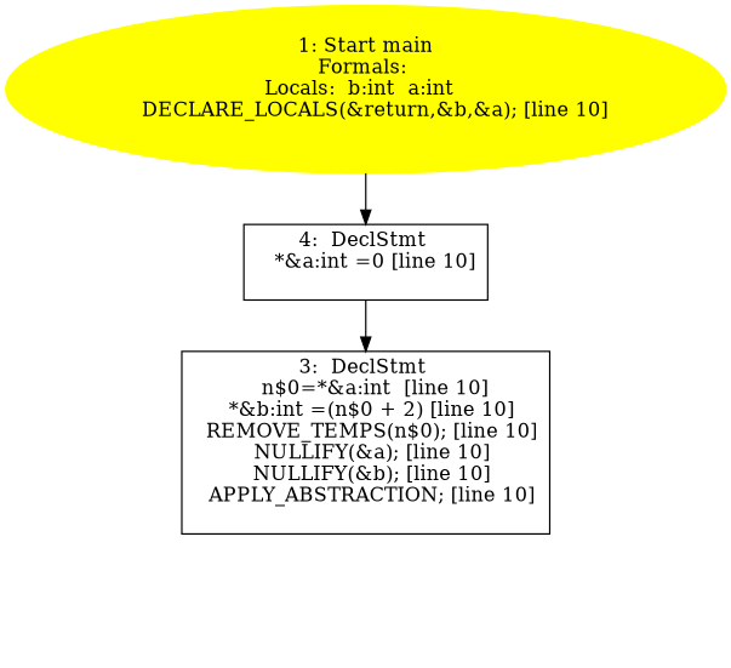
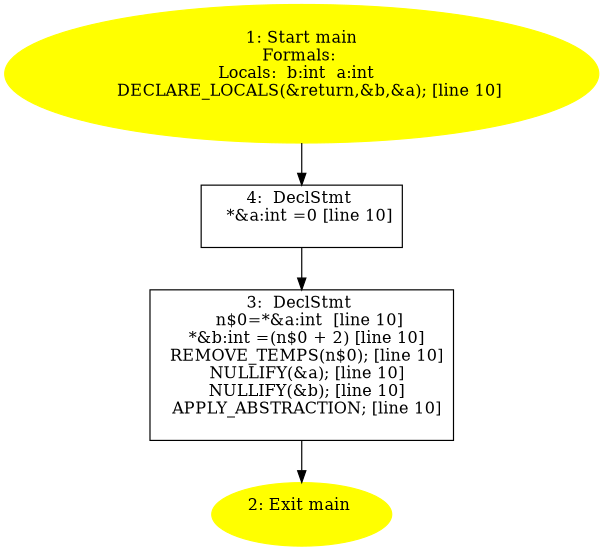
  digraph {
    n1 [label="4:  DeclStmt \n   *&a:int =0 [line 10]\n " shape=box]
    n2 [label="3:  DeclStmt \n   n$0=*&a:int  [line 10]\n  *&b:int =(n$0 + 2) [line 10]\n  REMOVE_TEMPS(n$0); [line 10]\n  NULLIFY(&a); [line 10]\n  NULLIFY(&b); [line 10]\n  APPLY_ABSTRACTION; [line 10]\n " shape=box]
+   n3 [color=yellow label="2: Exit main \n  " style=filled]
    n4 [color=yellow label="1: Start main\nFormals: \nLocals:  b:int  a:int  \n   DECLARE_LOCALS(&return,&b,&a); [line 10]\n " style=filled]
    n1 -> n2
+   n2 -> n3
    n4 -> n1
  }
